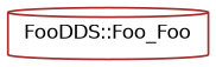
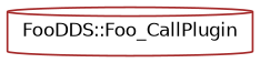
  digraph {
    rankdir=LR
-   n1 [color=brown fillcolor=white fontname=Helvetica fontsize=10 height=0.2 label="FooDDS::Foo_Foo" shape=cylinder style=filled width=0.4]
+   n1 [color=brown fillcolor=white fontname=Helvetica fontsize=10 height=0.2 label="FooDDS::Foo_CallPlugin" shape=cylinder style=filled width=0.4]
  }
